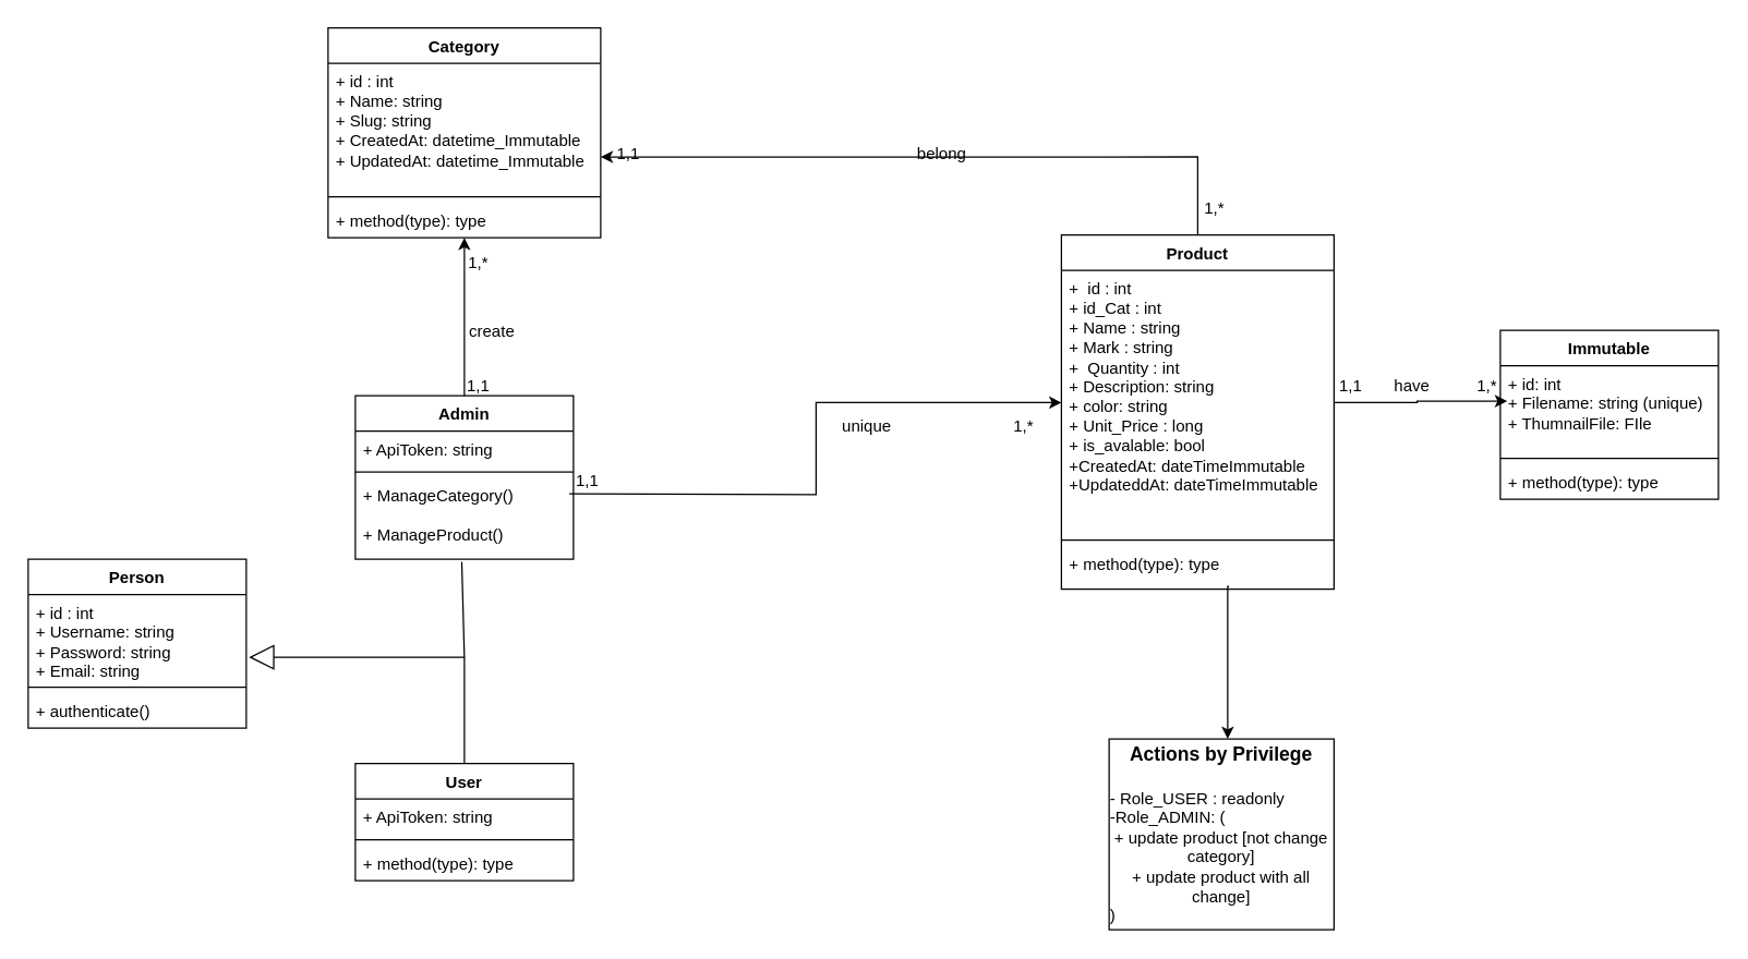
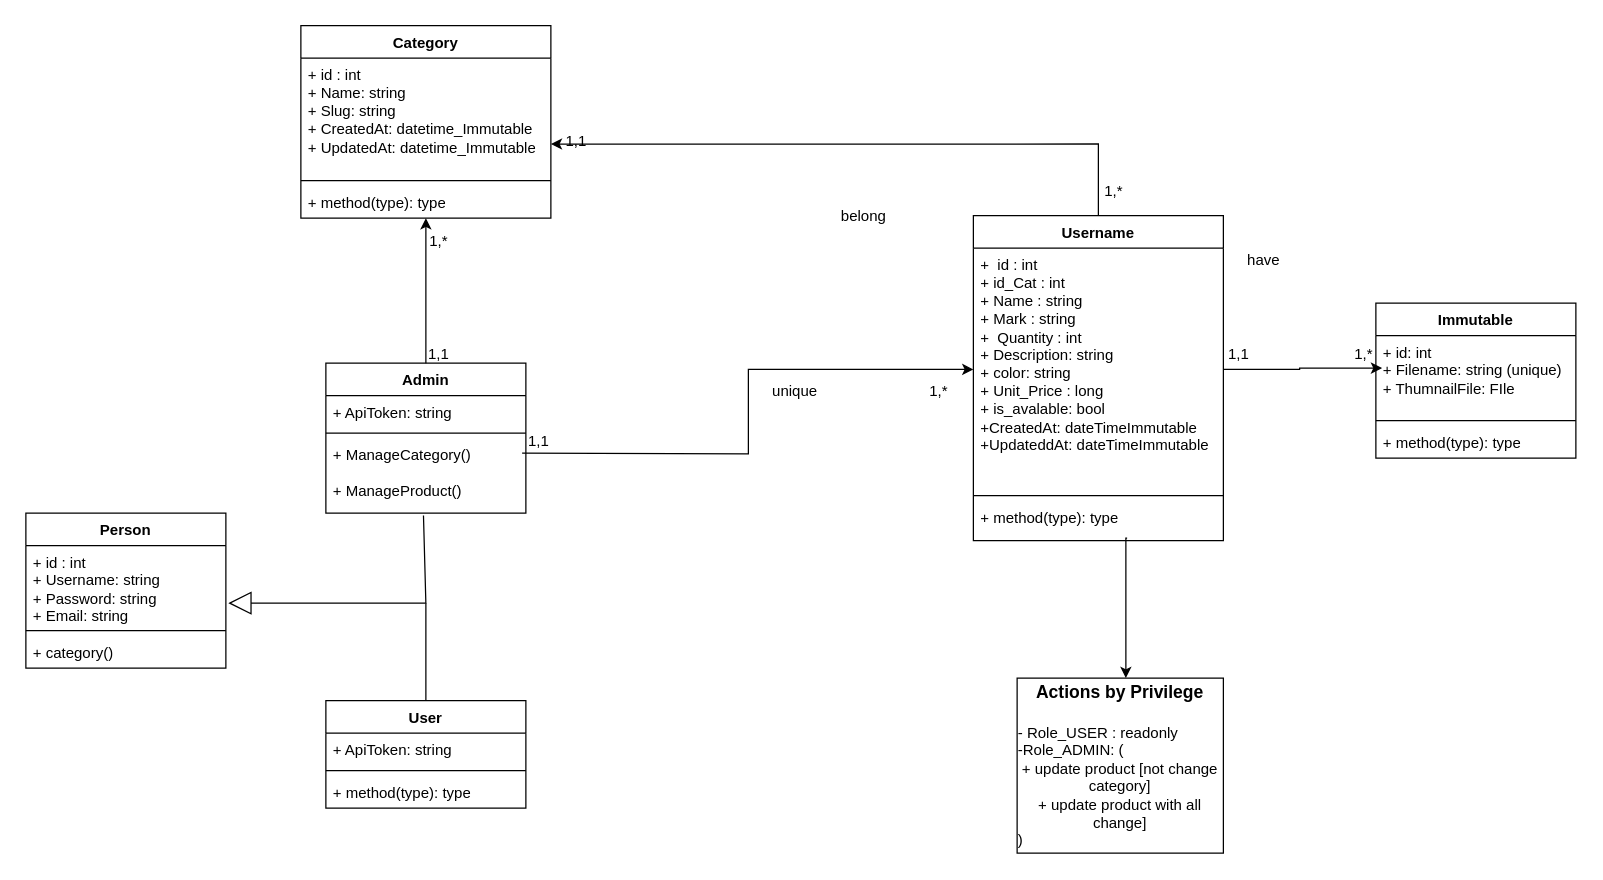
  <mxCell id="0" />
  <mxCell id="1" parent="0" />
  <mxCell id="2" value="Person" style="swimlane;fontStyle=1;align=center;verticalAlign=top;childLayout=stackLayout;horizontal=1;startSize=26;horizontalStack=0;resizeParent=1;resizeParentMax=0;resizeLast=0;collapsible=1;marginBottom=0;whiteSpace=wrap;html=1;" parent="1" vertex="1"><mxGeometry x="20" y="410" width="160" height="124" as="geometry" /></mxCell>
  <mxCell id="3" value="&lt;div&gt;+ id : int&lt;/div&gt;+ Username: string&lt;div&gt;+ Password: string&lt;/div&gt;&lt;div&gt;+ Email: string&lt;/div&gt;" style="text;strokeColor=none;fillColor=none;align=left;verticalAlign=top;spacingLeft=4;spacingRight=4;overflow=hidden;rotatable=0;points=[[0,0.5],[1,0.5]];portConstraint=eastwest;whiteSpace=wrap;html=1;" parent="2" vertex="1"><mxGeometry y="26" width="160" height="64" as="geometry" /></mxCell>
  <mxCell id="4" value="" style="line;strokeWidth=1;fillColor=none;align=left;verticalAlign=middle;spacingTop=-1;spacingLeft=3;spacingRight=3;rotatable=0;labelPosition=right;points=[];portConstraint=eastwest;strokeColor=inherit;" parent="2" vertex="1"><mxGeometry y="90" width="160" height="8" as="geometry" /></mxCell>
- <mxCell id="5" value="+ authenticate()" style="text;strokeColor=none;fillColor=none;align=left;verticalAlign=top;spacingLeft=4;spacingRight=4;overflow=hidden;rotatable=0;points=[[0,0.5],[1,0.5]];portConstraint=eastwest;whiteSpace=wrap;html=1;" parent="2" vertex="1"><mxGeometry y="98" width="160" height="26" as="geometry" /></mxCell>
+ <mxCell id="5" value="+ category()" style="text;strokeColor=none;fillColor=none;align=left;verticalAlign=top;spacingLeft=4;spacingRight=4;overflow=hidden;rotatable=0;points=[[0,0.5],[1,0.5]];portConstraint=eastwest;whiteSpace=wrap;html=1;" parent="2" vertex="1"><mxGeometry y="98" width="160" height="26" as="geometry" /></mxCell>
  <mxCell id="6" value="User" style="swimlane;fontStyle=1;align=center;verticalAlign=top;childLayout=stackLayout;horizontal=1;startSize=26;horizontalStack=0;resizeParent=1;resizeParentMax=0;resizeLast=0;collapsible=1;marginBottom=0;whiteSpace=wrap;html=1;" parent="1" vertex="1"><mxGeometry x="260" y="560" width="160" height="86" as="geometry" /></mxCell>
  <mxCell id="7" value="+ ApiToken: string" style="text;strokeColor=none;fillColor=none;align=left;verticalAlign=top;spacingLeft=4;spacingRight=4;overflow=hidden;rotatable=0;points=[[0,0.5],[1,0.5]];portConstraint=eastwest;whiteSpace=wrap;html=1;" parent="6" vertex="1"><mxGeometry y="26" width="160" height="26" as="geometry" /></mxCell>
  <mxCell id="8" value="" style="line;strokeWidth=1;fillColor=none;align=left;verticalAlign=middle;spacingTop=-1;spacingLeft=3;spacingRight=3;rotatable=0;labelPosition=right;points=[];portConstraint=eastwest;strokeColor=inherit;" parent="6" vertex="1"><mxGeometry y="52" width="160" height="8" as="geometry" /></mxCell>
  <mxCell id="9" value="+ method(type): type" style="text;strokeColor=none;fillColor=none;align=left;verticalAlign=top;spacingLeft=4;spacingRight=4;overflow=hidden;rotatable=0;points=[[0,0.5],[1,0.5]];portConstraint=eastwest;whiteSpace=wrap;html=1;" parent="6" vertex="1"><mxGeometry y="60" width="160" height="26" as="geometry" /></mxCell>
  <mxCell id="10" value="Admin" style="swimlane;fontStyle=1;align=center;verticalAlign=top;childLayout=stackLayout;horizontal=1;startSize=26;horizontalStack=0;resizeParent=1;resizeParentMax=0;resizeLast=0;collapsible=1;marginBottom=0;whiteSpace=wrap;html=1;" parent="1" vertex="1"><mxGeometry x="260" y="290" width="160" height="120" as="geometry" /></mxCell>
  <mxCell id="11" value="+ ApiToken: string" style="text;strokeColor=none;fillColor=none;align=left;verticalAlign=top;spacingLeft=4;spacingRight=4;overflow=hidden;rotatable=0;points=[[0,0.5],[1,0.5]];portConstraint=eastwest;whiteSpace=wrap;html=1;" parent="10" vertex="1"><mxGeometry y="26" width="160" height="26" as="geometry" /></mxCell>
  <mxCell id="12" value="" style="line;strokeWidth=1;fillColor=none;align=left;verticalAlign=middle;spacingTop=-1;spacingLeft=3;spacingRight=3;rotatable=0;labelPosition=right;points=[];portConstraint=eastwest;strokeColor=inherit;" parent="10" vertex="1"><mxGeometry y="52" width="160" height="8" as="geometry" /></mxCell>
  <mxCell id="13" value="+ ManageCategory()&lt;div&gt;&lt;br&gt;&lt;div&gt;+ ManageProduct()&lt;/div&gt;&lt;/div&gt;" style="text;strokeColor=none;fillColor=none;align=left;verticalAlign=top;spacingLeft=4;spacingRight=4;overflow=hidden;rotatable=0;points=[[0,0.5],[1,0.5]];portConstraint=eastwest;whiteSpace=wrap;html=1;" parent="10" vertex="1"><mxGeometry y="60" width="160" height="60" as="geometry" /></mxCell>
  <mxCell id="14" value="" style="endArrow=block;endSize=16;endFill=0;html=1;rounded=0;exitX=0.488;exitY=1.033;exitDx=0;exitDy=0;exitPerimeter=0;" parent="1" source="13" edge="1"><mxGeometry width="160" relative="1" as="geometry"><mxPoint x="310" y="410" as="sourcePoint" /><mxPoint x="182" y="482" as="targetPoint" /><Array as="points"><mxPoint x="340" y="482" /></Array></mxGeometry></mxCell>
  <mxCell id="15" value="" style="endArrow=none;html=1;rounded=0;entryX=0.5;entryY=0;entryDx=0;entryDy=0;" parent="1" target="6" edge="1"><mxGeometry width="50" height="50" relative="1" as="geometry"><mxPoint x="340" y="482" as="sourcePoint" /><mxPoint x="420" y="390" as="targetPoint" /></mxGeometry></mxCell>
  <mxCell id="16" value="Category" style="swimlane;fontStyle=1;align=center;verticalAlign=top;childLayout=stackLayout;horizontal=1;startSize=26;horizontalStack=0;resizeParent=1;resizeParentMax=0;resizeLast=0;collapsible=1;marginBottom=0;whiteSpace=wrap;html=1;" parent="1" vertex="1"><mxGeometry x="240" y="20" width="200" height="154" as="geometry" /></mxCell>
  <mxCell id="17" value="&lt;div&gt;+ id : int&lt;/div&gt;+ Name: string&lt;div&gt;+ Slug: string&lt;/div&gt;&lt;div&gt;+ CreatedAt: datetime_Immutable&lt;/div&gt;&lt;div&gt;+ UpdatedAt: datetime_Immutable&lt;br&gt;&lt;/div&gt;" style="text;strokeColor=none;fillColor=none;align=left;verticalAlign=top;spacingLeft=4;spacingRight=4;overflow=hidden;rotatable=0;points=[[0,0.5],[1,0.5]];portConstraint=eastwest;whiteSpace=wrap;html=1;" parent="16" vertex="1"><mxGeometry y="26" width="200" height="94" as="geometry" /></mxCell>
  <mxCell id="18" value="" style="line;strokeWidth=1;fillColor=none;align=left;verticalAlign=middle;spacingTop=-1;spacingLeft=3;spacingRight=3;rotatable=0;labelPosition=right;points=[];portConstraint=eastwest;strokeColor=inherit;" parent="16" vertex="1"><mxGeometry y="120" width="200" height="8" as="geometry" /></mxCell>
  <mxCell id="19" value="+ method(type): type" style="text;strokeColor=none;fillColor=none;align=left;verticalAlign=top;spacingLeft=4;spacingRight=4;overflow=hidden;rotatable=0;points=[[0,0.5],[1,0.5]];portConstraint=eastwest;whiteSpace=wrap;html=1;" parent="16" vertex="1"><mxGeometry y="128" width="200" height="26" as="geometry" /></mxCell>
  <mxCell id="20" style="edgeStyle=orthogonalEdgeStyle;rounded=0;orthogonalLoop=1;jettySize=auto;html=1;entryX=0.5;entryY=1;entryDx=0;entryDy=0;entryPerimeter=0;" parent="1" source="10" target="19" edge="1"><mxGeometry relative="1" as="geometry" /></mxCell>
- <mxCell id="21" value="create" style="text;html=1;align=center;verticalAlign=middle;resizable=0;points=[];autosize=1;strokeColor=none;fillColor=none;" parent="1" vertex="1"><mxGeometry x="330" y="228" width="60" height="30" as="geometry" /></mxCell>
  <mxCell id="22" value="1,*" style="text;html=1;align=center;verticalAlign=middle;resizable=0;points=[];autosize=1;strokeColor=none;fillColor=none;" parent="1" vertex="1"><mxGeometry x="330" y="178" width="40" height="30" as="geometry" /></mxCell>
  <mxCell id="23" value="1,1" style="text;html=1;align=center;verticalAlign=middle;resizable=0;points=[];autosize=1;strokeColor=none;fillColor=none;" parent="1" vertex="1"><mxGeometry x="330" y="268" width="40" height="30" as="geometry" /></mxCell>
- <mxCell id="24" value="Product" style="swimlane;fontStyle=1;align=center;verticalAlign=top;childLayout=stackLayout;horizontal=1;startSize=26;horizontalStack=0;resizeParent=1;resizeParentMax=0;resizeLast=0;collapsible=1;marginBottom=0;whiteSpace=wrap;html=1;" parent="1" vertex="1"><mxGeometry x="778" y="172" width="200" height="260" as="geometry" /></mxCell>
+ <mxCell id="24" value="Username" style="swimlane;fontStyle=1;align=center;verticalAlign=top;childLayout=stackLayout;horizontal=1;startSize=26;horizontalStack=0;resizeParent=1;resizeParentMax=0;resizeLast=0;collapsible=1;marginBottom=0;whiteSpace=wrap;html=1;" parent="1" vertex="1"><mxGeometry x="778" y="172" width="200" height="260" as="geometry" /></mxCell>
  <mxCell id="25" value="+&amp;nbsp; id : int&lt;div&gt;+ id_Cat : int&lt;div&gt;+ Name : string&lt;/div&gt;&lt;div&gt;+ Mark : string&lt;/div&gt;&lt;div&gt;+&amp;nbsp; Quantity : int&lt;/div&gt;&lt;/div&gt;&lt;div&gt;+ Description: string&lt;/div&gt;&lt;div&gt;+ color: string&lt;/div&gt;+ Unit_Price : long&lt;div&gt;+ is_avalable: bool&lt;div&gt;+CreatedAt: dateTimeImmutable&lt;/div&gt;&lt;div&gt;+UpdateddAt: dateTimeImmutable&lt;br&gt;&lt;/div&gt;&lt;/div&gt;" style="text;strokeColor=none;fillColor=none;align=left;verticalAlign=top;spacingLeft=4;spacingRight=4;overflow=hidden;rotatable=0;points=[[0,0.5],[1,0.5]];portConstraint=eastwest;whiteSpace=wrap;html=1;" parent="24" vertex="1"><mxGeometry y="26" width="200" height="194" as="geometry" /></mxCell>
  <mxCell id="26" value="" style="line;strokeWidth=1;fillColor=none;align=left;verticalAlign=middle;spacingTop=-1;spacingLeft=3;spacingRight=3;rotatable=0;labelPosition=right;points=[];portConstraint=eastwest;strokeColor=inherit;" parent="24" vertex="1"><mxGeometry y="220" width="200" height="8" as="geometry" /></mxCell>
  <mxCell id="27" value="+ method(type): type" style="text;strokeColor=none;fillColor=none;align=left;verticalAlign=top;spacingLeft=4;spacingRight=4;overflow=hidden;rotatable=0;points=[[0,0.5],[1,0.5]];portConstraint=eastwest;whiteSpace=wrap;html=1;" parent="24" vertex="1"><mxGeometry y="228" width="200" height="32" as="geometry" /></mxCell>
  <mxCell id="28" style="edgeStyle=orthogonalEdgeStyle;rounded=0;orthogonalLoop=1;jettySize=auto;html=1;entryX=1;entryY=0.731;entryDx=0;entryDy=0;entryPerimeter=0;" parent="1" source="24" target="17" edge="1"><mxGeometry relative="1" as="geometry" /></mxCell>
  <mxCell id="29" value="1,1" style="text;html=1;align=center;verticalAlign=middle;resizable=0;points=[];autosize=1;strokeColor=none;fillColor=none;" parent="1" vertex="1"><mxGeometry x="440" y="98" width="40" height="30" as="geometry" /></mxCell>
  <mxCell id="30" value="1,*" style="text;html=1;align=center;verticalAlign=middle;resizable=0;points=[];autosize=1;strokeColor=none;fillColor=none;" parent="1" vertex="1"><mxGeometry x="870" y="138" width="40" height="30" as="geometry" /></mxCell>
- <mxCell id="31" value="belong" style="text;html=1;align=center;verticalAlign=middle;resizable=0;points=[];autosize=1;strokeColor=none;fillColor=none;" parent="1" vertex="1"><mxGeometry x="660" y="98" width="60" height="30" as="geometry" /></mxCell>
+ <mxCell id="31" value="belong" style="text;html=1;align=center;verticalAlign=middle;resizable=0;points=[];autosize=1;strokeColor=none;fillColor=none;" parent="1" vertex="1"><mxGeometry x="660" y="158" width="60" height="30" as="geometry" /></mxCell>
  <mxCell id="32" style="edgeStyle=orthogonalEdgeStyle;rounded=0;orthogonalLoop=1;jettySize=auto;html=1;entryX=0;entryY=0.5;entryDx=0;entryDy=0;" parent="1" target="25" edge="1"><mxGeometry relative="1" as="geometry"><mxPoint x="417" y="362" as="sourcePoint" /><mxPoint x="760" y="342" as="targetPoint" /></mxGeometry></mxCell>
  <mxCell id="33" value="unique" style="text;html=1;align=center;verticalAlign=middle;resizable=0;points=[];autosize=1;strokeColor=none;fillColor=none;" parent="1" vertex="1"><mxGeometry x="600" y="298" width="70" height="30" as="geometry" /></mxCell>
  <mxCell id="34" value="1,*" style="text;html=1;align=center;verticalAlign=middle;resizable=0;points=[];autosize=1;strokeColor=none;fillColor=none;" parent="1" vertex="1"><mxGeometry x="730" y="298" width="40" height="30" as="geometry" /></mxCell>
  <mxCell id="35" value="1,1" style="text;html=1;align=center;verticalAlign=middle;resizable=0;points=[];autosize=1;strokeColor=none;fillColor=none;" parent="1" vertex="1"><mxGeometry x="410" y="338" width="40" height="30" as="geometry" /></mxCell>
  <mxCell id="36" value="&lt;b&gt;&lt;font style=&quot;font-size: 14px;&quot;&gt;Actions by Privilege&lt;/font&gt;&lt;/b&gt;&lt;div&gt;&lt;span style=&quot;font-size: 14px;&quot;&gt;&lt;b&gt;&lt;br&gt;&lt;/b&gt;&lt;/span&gt;&lt;div style=&quot;text-align: left;&quot;&gt;- Role_USER : readonly&lt;/div&gt;&lt;div style=&quot;text-align: left;&quot;&gt;-Role_ADMIN: (&lt;/div&gt;&lt;div style=&quot;&quot;&gt;+ update product [not change category]&lt;/div&gt;&lt;div style=&quot;&quot;&gt;+ update product with all change]&lt;/div&gt;&lt;div style=&quot;text-align: left;&quot;&gt;)&lt;/div&gt;&lt;/div&gt;" style="html=1;whiteSpace=wrap;" parent="1" vertex="1"><mxGeometry x="813" y="542" width="165" height="140" as="geometry" /></mxCell>
  <mxCell id="37" style="edgeStyle=orthogonalEdgeStyle;rounded=0;orthogonalLoop=1;jettySize=auto;html=1;exitX=0.615;exitY=0.938;exitDx=0;exitDy=0;exitPerimeter=0;" parent="1" source="27" edge="1"><mxGeometry relative="1" as="geometry"><mxPoint x="900" y="542" as="targetPoint" /><Array as="points"><mxPoint x="900" y="490" /><mxPoint x="900" y="599" /></Array></mxGeometry></mxCell>
  <mxCell id="38" value="Immutable" style="swimlane;fontStyle=1;align=center;verticalAlign=top;childLayout=stackLayout;horizontal=1;startSize=26;horizontalStack=0;resizeParent=1;resizeParentMax=0;resizeLast=0;collapsible=1;marginBottom=0;whiteSpace=wrap;html=1;" vertex="1" parent="1"><mxGeometry x="1100" y="242" width="160" height="124" as="geometry" /></mxCell>
  <mxCell id="39" value="+ id: int&lt;div&gt;+ Filename: string (unique)&lt;/div&gt;&lt;div&gt;+ ThumnailFile: FIle&lt;/div&gt;" style="text;strokeColor=none;fillColor=none;align=left;verticalAlign=top;spacingLeft=4;spacingRight=4;overflow=hidden;rotatable=0;points=[[0,0.5],[1,0.5]];portConstraint=eastwest;whiteSpace=wrap;html=1;" vertex="1" parent="38"><mxGeometry y="26" width="160" height="64" as="geometry" /></mxCell>
  <mxCell id="40" value="" style="line;strokeWidth=1;fillColor=none;align=left;verticalAlign=middle;spacingTop=-1;spacingLeft=3;spacingRight=3;rotatable=0;labelPosition=right;points=[];portConstraint=eastwest;strokeColor=inherit;" vertex="1" parent="38"><mxGeometry y="90" width="160" height="8" as="geometry" /></mxCell>
  <mxCell id="41" value="+ method(type): type" style="text;strokeColor=none;fillColor=none;align=left;verticalAlign=top;spacingLeft=4;spacingRight=4;overflow=hidden;rotatable=0;points=[[0,0.5],[1,0.5]];portConstraint=eastwest;whiteSpace=wrap;html=1;" vertex="1" parent="38"><mxGeometry y="98" width="160" height="26" as="geometry" /></mxCell>
  <mxCell id="42" style="edgeStyle=orthogonalEdgeStyle;rounded=0;orthogonalLoop=1;jettySize=auto;html=1;exitX=1;exitY=0.5;exitDx=0;exitDy=0;entryX=0.031;entryY=0.406;entryDx=0;entryDy=0;entryPerimeter=0;" edge="1" parent="1" source="25" target="39"><mxGeometry relative="1" as="geometry"><mxPoint x="1100" y="295" as="targetPoint" /></mxGeometry></mxCell>
- <mxCell id="43" value="have" style="text;html=1;align=center;verticalAlign=middle;resizable=0;points=[];autosize=1;strokeColor=none;fillColor=none;" vertex="1" parent="1"><mxGeometry x="1010" y="268" width="50" height="30" as="geometry" /></mxCell>
+ <mxCell id="43" value="have" style="text;html=1;align=center;verticalAlign=middle;resizable=0;points=[];autosize=1;strokeColor=none;fillColor=none;" vertex="1" parent="1"><mxGeometry x="985" y="193" width="50" height="30" as="geometry" /></mxCell>
  <mxCell id="44" value="1,*" style="text;html=1;align=center;verticalAlign=middle;resizable=0;points=[];autosize=1;strokeColor=none;fillColor=none;" vertex="1" parent="1"><mxGeometry x="1070" y="268" width="40" height="30" as="geometry" /></mxCell>
  <mxCell id="45" value="1,1" style="text;html=1;align=center;verticalAlign=middle;resizable=0;points=[];autosize=1;strokeColor=none;fillColor=none;" vertex="1" parent="1"><mxGeometry x="970" y="268" width="40" height="30" as="geometry" /></mxCell>
